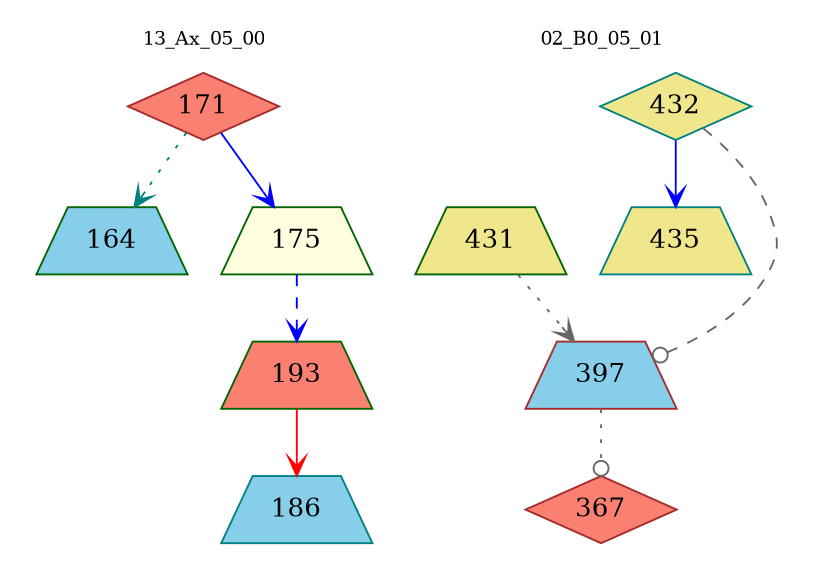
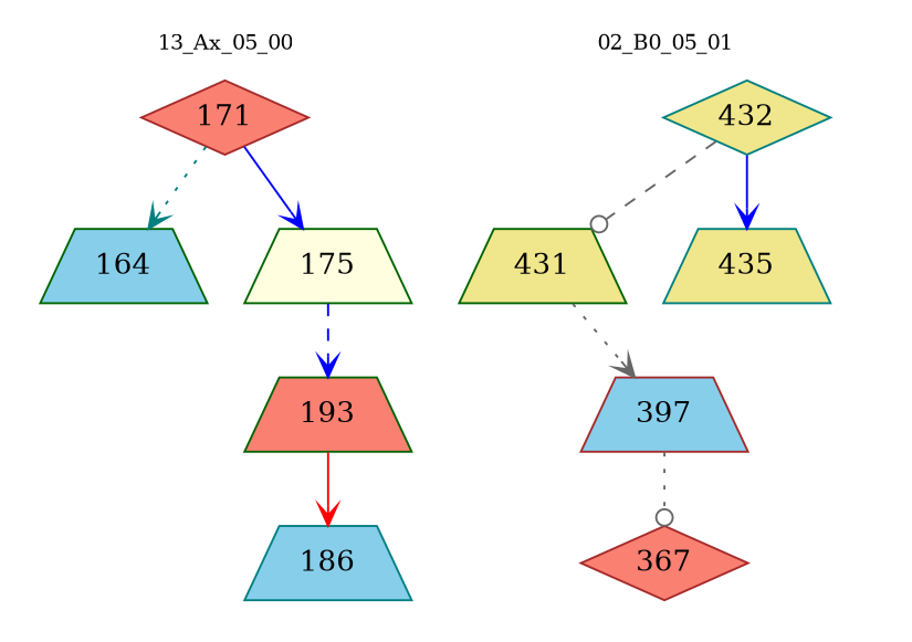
  digraph {
    node [color=darkgreen fillcolor=salmon shape=trapezium style=filled]
    edge [arrowhead=vee color=blue style=dotted]
    n1 [color=brown label=171 shape=diamond]
    n2 [fillcolor=skyblue label=164]
    n3 [fillcolor=lightyellow label=175]
    n4 [label=193]
    n5 [color=teal fillcolor=skyblue label=186]
    n6 [color=teal fillcolor=khaki label=432 shape=diamond]
    n7 [fillcolor=khaki label=431]
    n8 [color=teal fillcolor=khaki label=435]
    n9 [color=brown fillcolor=skyblue label=397]
    n10 [color=brown label=367 shape=diamond]
    subgraph cluster_1 {
      color=white
      fontsize=10
      label="13_Ax_05_00"
      n1
      n2
      n3
      n4
      n5
    }
    subgraph cluster_2 {
      color=white
      fontsize=10
      label="02_B0_05_01"
      n6
      n7
      n8
      n9
      n10
    }
    n1 -> n2 [color=teal]
    n1 -> n3 [style=solid]
    n3 -> n4 [style=dashed]
    n4 -> n5 [color=red style=solid]
-   n6 -> n9 [arrowhead=odot color=gray40 style=dashed]
+   n6 -> n7 [arrowhead=odot color=gray40 style=dashed]
    n6 -> n8 [style=solid]
    n7 -> n9 [color=gray40]
    n9 -> n10 [arrowhead=odot color=gray40]
  }
